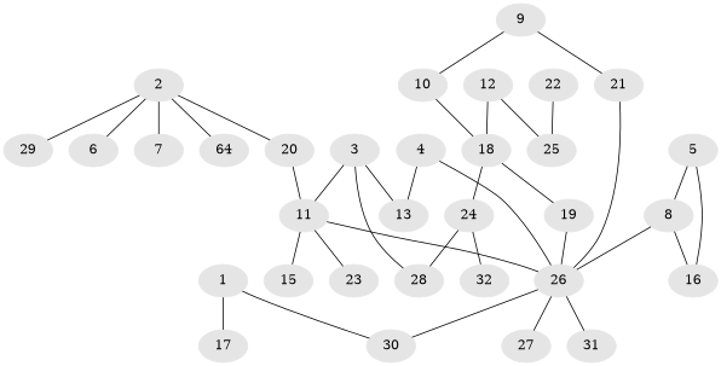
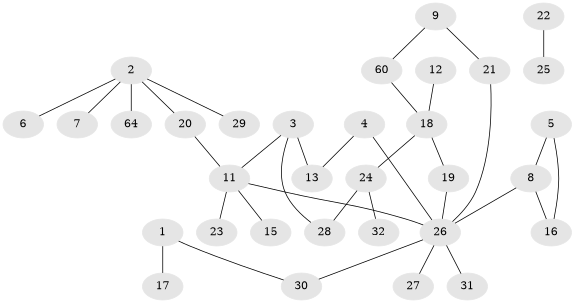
  graph {
    node [color=gray90 style=filled]
    edge [weight=1.0]
    1
    17
    30
    2
    6
    7
    n7 [label=64]
    20
    29
    11
    26
    15
    23
    3
    13
    28
    4
    27
    31
    5
    8
    16
    22
    25
    9
-   10
+   10 [label=60]
    21
    18
    24
    19
    12
    32
    1 -- 17
    1 -- 30
    2 -- 6
    2 -- 7
    2 -- n7
    2 -- 20
    2 -- 29
    20 -- 11
    11 -- 26
    11 -- 15
    11 -- 23
    26 -- 30
    26 -- 27
    26 -- 31
    3 -- 11
    3 -- 13
    3 -- 28
    4 -- 26
    4 -- 13
    5 -- 8
    5 -- 16
    8 -- 26
    8 -- 16
    22 -- 25
    9 -- 10
    9 -- 21
    10 -- 18
    21 -- 26
    18 -- 24
    18 -- 19
    24 -- 28
    24 -- 32
    19 -- 26
-   12 -- 25
    12 -- 18
  }
